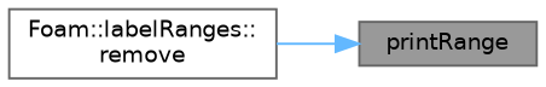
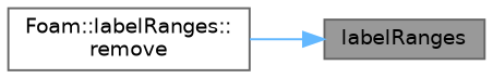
  digraph {
    rankdir=RL
    node [fontname=Helvetica fontsize=10 shape=box style=filled]
-   n1 [color=gray40 fillcolor=grey60 fontcolor=black height=0.2 label=printRange width=0.4]
+   n1 [color=gray40 fillcolor=grey60 fontcolor=black height=0.2 label=labelRanges width=0.4]
    n2 [color=grey40 fillcolor=white height=0.2 label="Foam::labelRanges::\lremove" width=0.4]
    n1 -> n2 [color=steelblue1 dir=back fontname=Helvetica fontsize=10 labelfontname=Helvetica labelfontsize=10 style=solid]
  }
